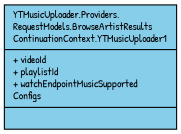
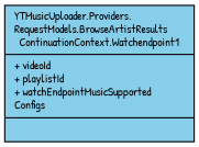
  digraph {
    fontname="Patrick Hand"
-   n1 [color=black fillcolor=skyblue fontcolor=black fontname="Patrick Hand" fontsize=10 height=0.2 label="{YTMusicUploader.Providers.\lRequestModels.BrowseArtistResults\lContinuationContext.YTMusicUploader1\n|+ videoId\l+ playlistId\l+ watchEndpointMusicSupported\lConfigs\l|}" shape=record style=filled width=0.4]
+   n1 [color=black fillcolor=skyblue fontcolor=black fontname="Patrick Hand" fontsize=10 height=0.2 label="{YTMusicUploader.Providers.\lRequestModels.BrowseArtistResults\lContinuationContext.Watchendpoint1\n|+ videoId\l+ playlistId\l+ watchEndpointMusicSupported\lConfigs\l|}" shape=record style=filled width=0.4]
  }
